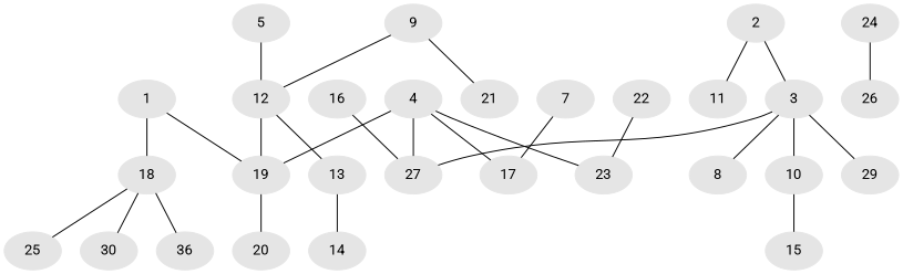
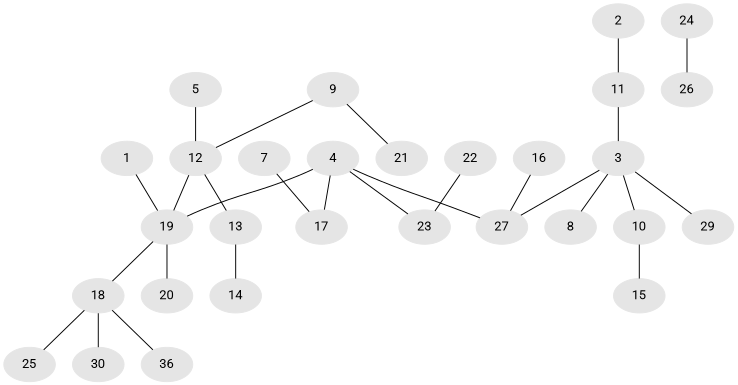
  graph {
    fontname=Roboto
    node [color=gray90 fontname=Roboto style=filled]
    edge [fontname=Roboto weight=1.0]
    1
    18
    19
    25
    30
    n6 [label=36]
    20
    2
    3
    11
    8
    10
    27
    29
    15
    4
    17
    23
    5
    12
    13
    7
    9
    21
    14
    24
    26
    16
    22
-   1 -- 18
+   19 -- 18
    1 -- 19
    18 -- 25
    18 -- 30
    18 -- n6
    19 -- 20
-   2 -- 3
+   11 -- 3
    2 -- 11
    3 -- 8
    3 -- 10
    3 -- 27
    3 -- 29
    10 -- 15
    4 -- 19
    4 -- 27
    4 -- 17
    4 -- 23
    5 -- 12
    12 -- 19
    12 -- 13
    13 -- 14
    7 -- 17
    9 -- 12
    9 -- 21
    24 -- 26
    16 -- 27
    22 -- 23
  }
